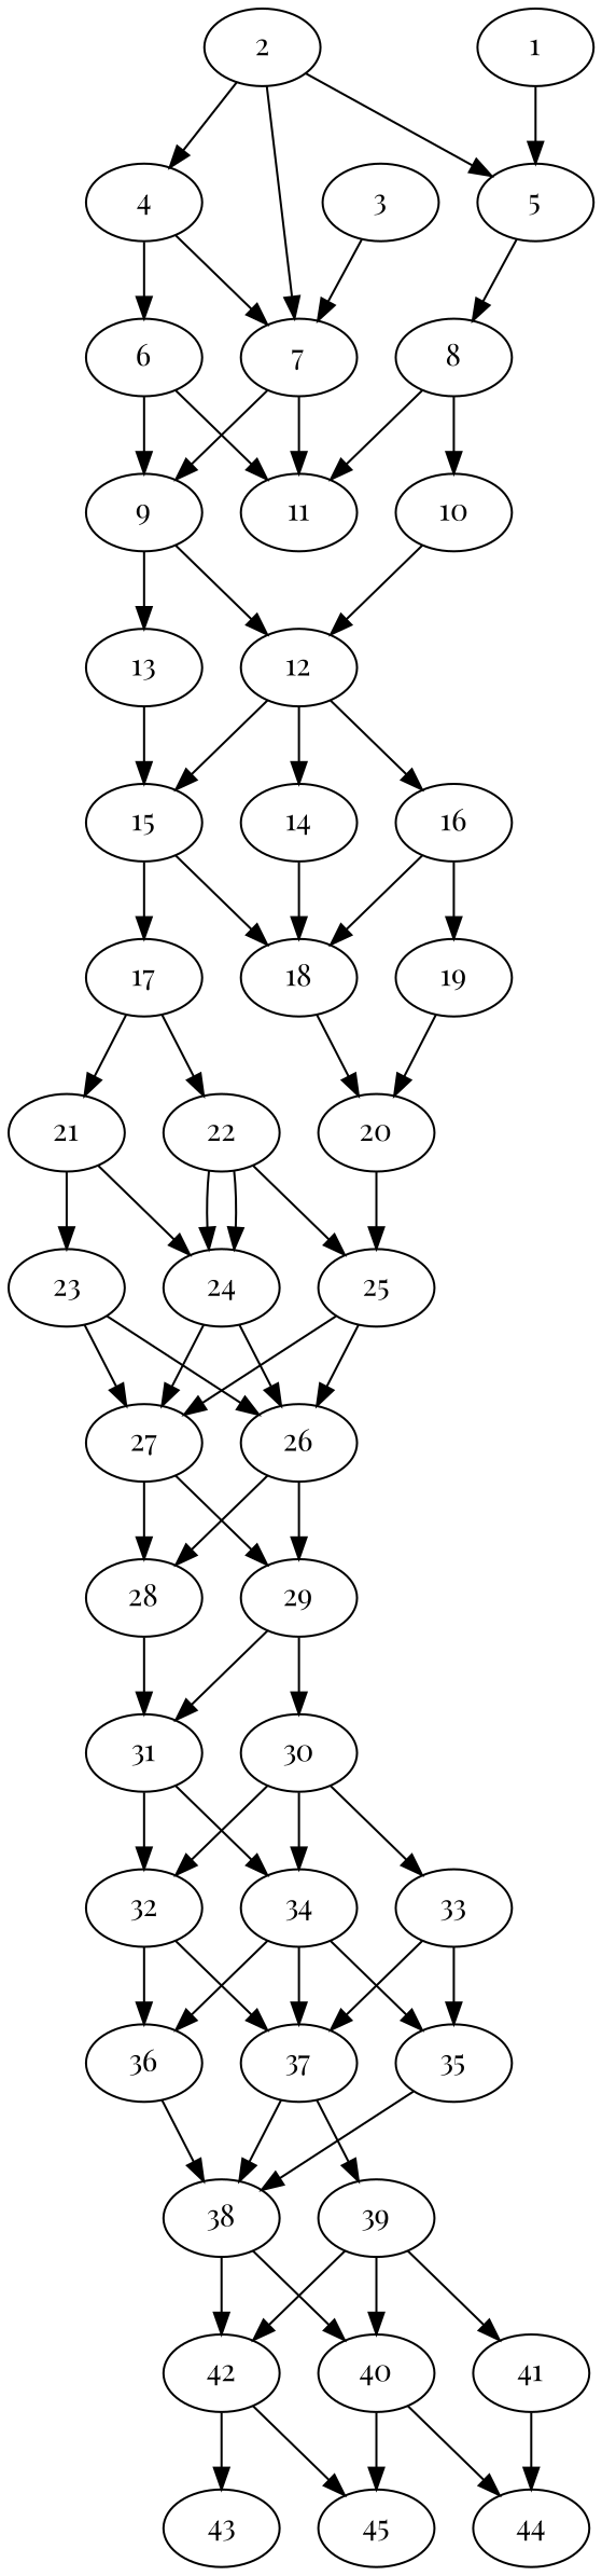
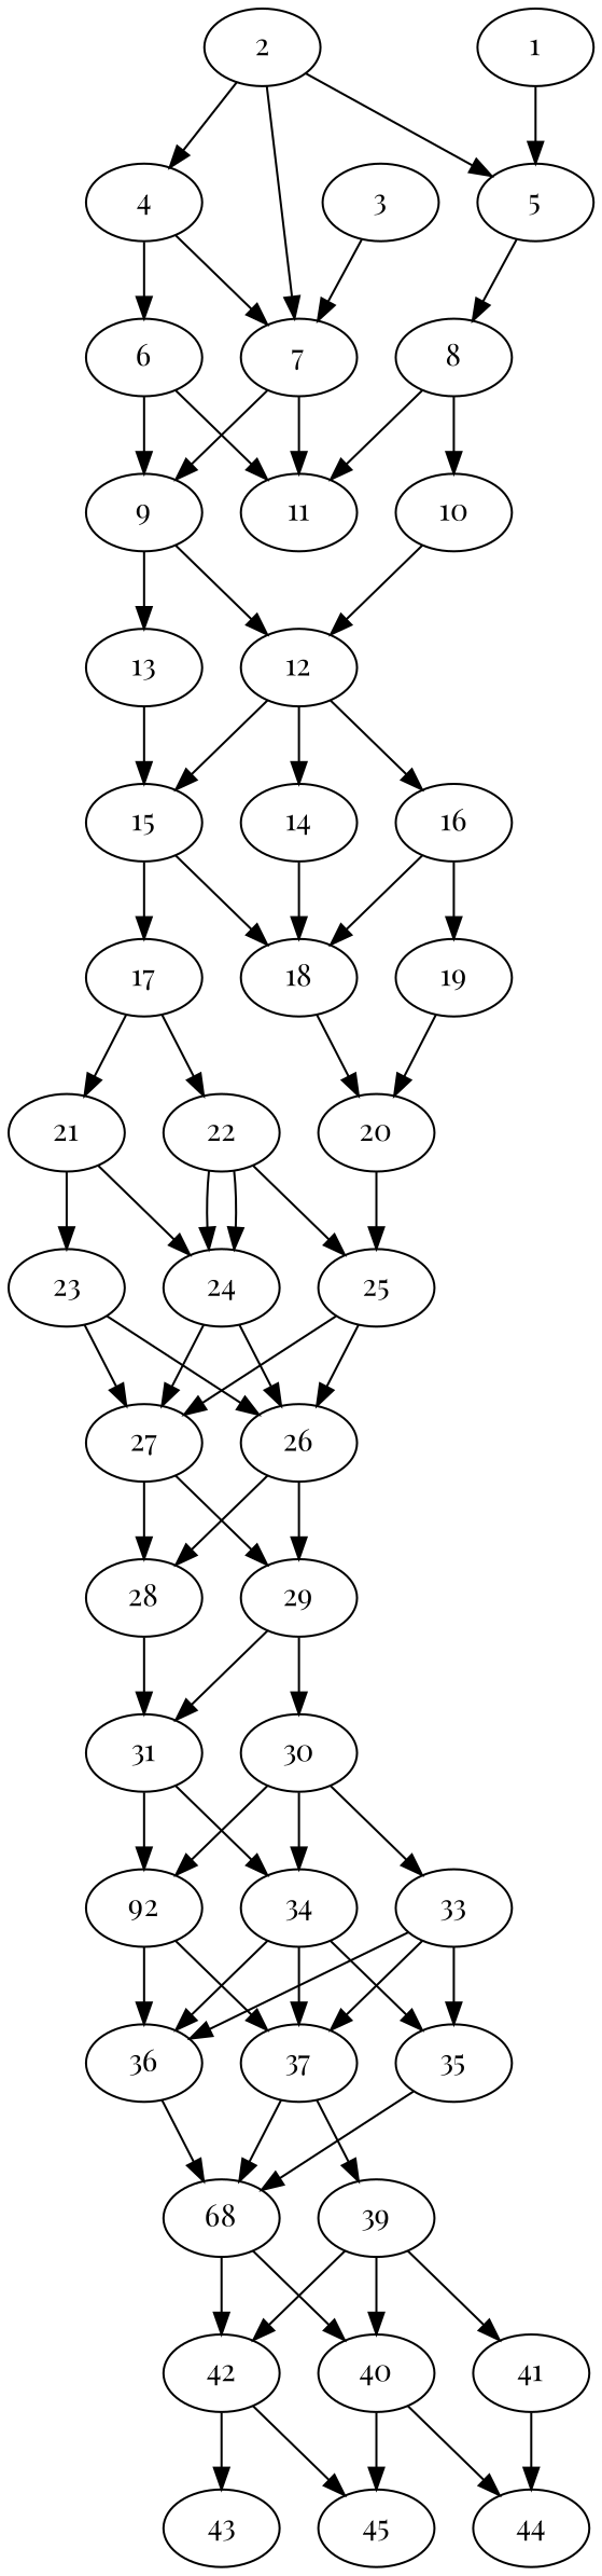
  digraph {
    fontname="Playfair Display"
    node [alpha=0.15 fontname="Playfair Display"]
    edge [fontname="Playfair Display"]
    1 [expect_size=35515392]
    5 [alpha=0.16 expect_size=16261120]
    3 [alpha=0.02 expect_size=22333440]
    7 [alpha=0.06 expect_size=44971008]
    8 [alpha=0.10 expect_size=37005312]
    9 [alpha=0.08 expect_size=52403200]
    11 [expect_size=14926848]
    10 [alpha=0.19 expect_size=32965632]
    2 [expect_size=5424128]
    4 [alpha=0.12 expect_size=48665600]
    6 [alpha=0.08 expect_size=41381888]
    12 [alpha=0.18 expect_size=50142208]
    13 [alpha=0.19 expect_size=39262208]
    14 [alpha=0.14 expect_size=44321792]
    15 [alpha=0.00 expect_size=24679424]
    16 [alpha=0.01 expect_size=14457856]
    18 [expect_size=47589376]
    17 [alpha=0.18 expect_size=34251776]
    19 [alpha=0.17 expect_size=23755776]
    20 [alpha=0.07 expect_size=41467904]
    21 [alpha=0.10 expect_size=40104960]
    22 [alpha=0.13 expect_size=29363200]
    25 [alpha=0.04 expect_size=6318080]
    23 [alpha=0.03 expect_size=24002560]
    24 [alpha=0.11 expect_size=21101568]
    26 [alpha=0.13 expect_size=6938624]
    27 [alpha=0.18 expect_size=9244672]
    28 [alpha=0.17 expect_size=51751936]
    29 [expect_size=38840320]
    31 [alpha=0.00 expect_size=50139136]
    30 [alpha=0.06 expect_size=32870400]
-   32 [alpha=0.14 expect_size=26549248]
+   32 [alpha=0.14 expect_size=26549248 label=92]
    34 [alpha=0.06 expect_size=15985664]
    33 [alpha=0.02 expect_size=9467904]
    36 [alpha=0.16 expect_size=52363264]
    37 [alpha=0.05 expect_size=35009536]
    35 [alpha=0.19 expect_size=42340352]
-   38 [alpha=0.12 expect_size=30007296]
+   38 [alpha=0.12 expect_size=30007296 label=68]
    39 [alpha=0.07 expect_size=21932032]
    40 [alpha=0.17 expect_size=10759168]
    42 [alpha=0.17 expect_size=24787968]
    41 [alpha=0.02 expect_size=24211456]
    44 [alpha=0.10 expect_size=14472192]
    45 [alpha=0.00 expect_size=29493248]
    43 [alpha=0.20 expect_size=10201088]
    1 -> 5
    5 -> 8
    3 -> 7
    7 -> 9
    7 -> 11
    8 -> 11
    8 -> 10
    9 -> 12
    9 -> 13
    10 -> 12
    2 -> 5
    2 -> 7
    2 -> 4
    4 -> 7
    4 -> 6
    6 -> 9
    6 -> 11
    12 -> 14
    12 -> 15
    12 -> 16
    13 -> 15
    14 -> 18
    15 -> 18
    15 -> 17
    16 -> 18
    16 -> 19
    18 -> 20
    17 -> 21
    17 -> 22
    19 -> 20
    20 -> 25
    21 -> 23
    21 -> 24
    22 -> 25
    22 -> 24
    22 -> 24
    25 -> 26
    25 -> 27
    23 -> 26
    23 -> 27
    24 -> 26
    24 -> 27
    26 -> 28
    26 -> 29
    27 -> 28
    27 -> 29
    28 -> 31
    29 -> 31
    29 -> 30
    31 -> 32
    31 -> 34
    30 -> 32
    30 -> 34
    30 -> 33
    32 -> 36
    32 -> 37
    34 -> 36
    34 -> 37
    34 -> 35
+   33 -> 36
    33 -> 37
    33 -> 35
    36 -> 38
    37 -> 38
    37 -> 39
    35 -> 38
    38 -> 40
    38 -> 42
    39 -> 40
    39 -> 42
    39 -> 41
    40 -> 44
    40 -> 45
    42 -> 45
    42 -> 43
    41 -> 44
  }
